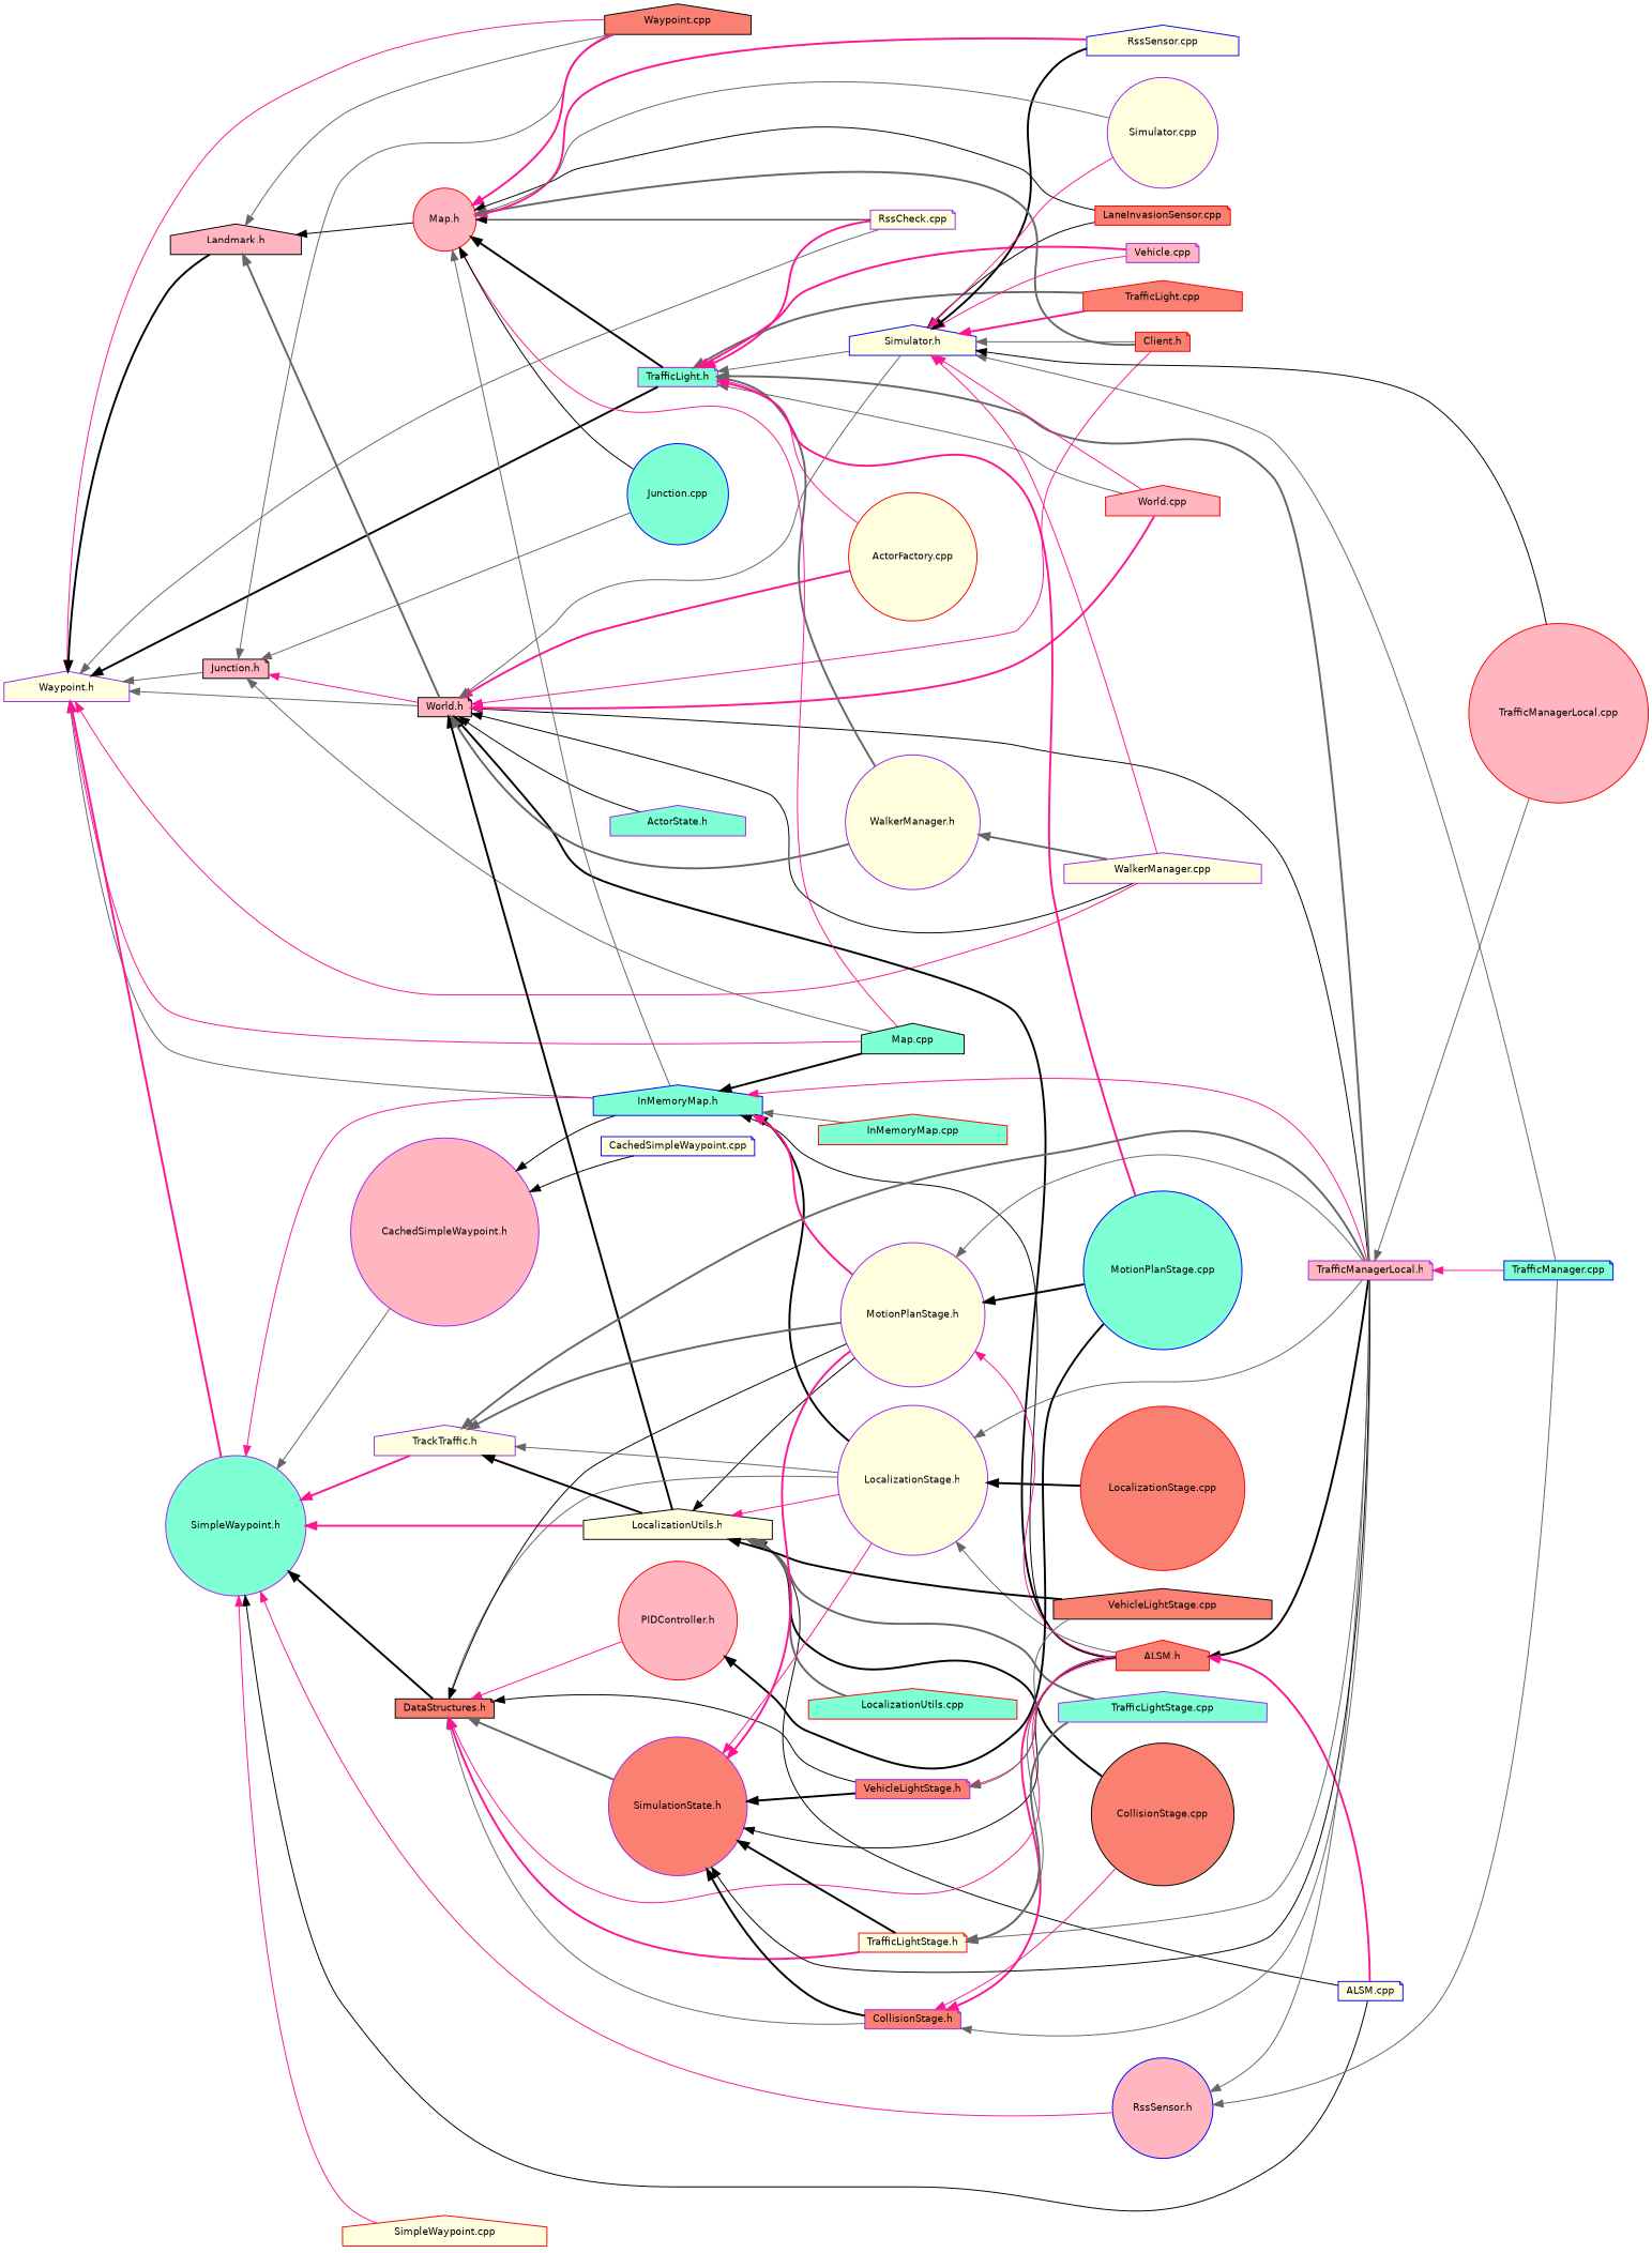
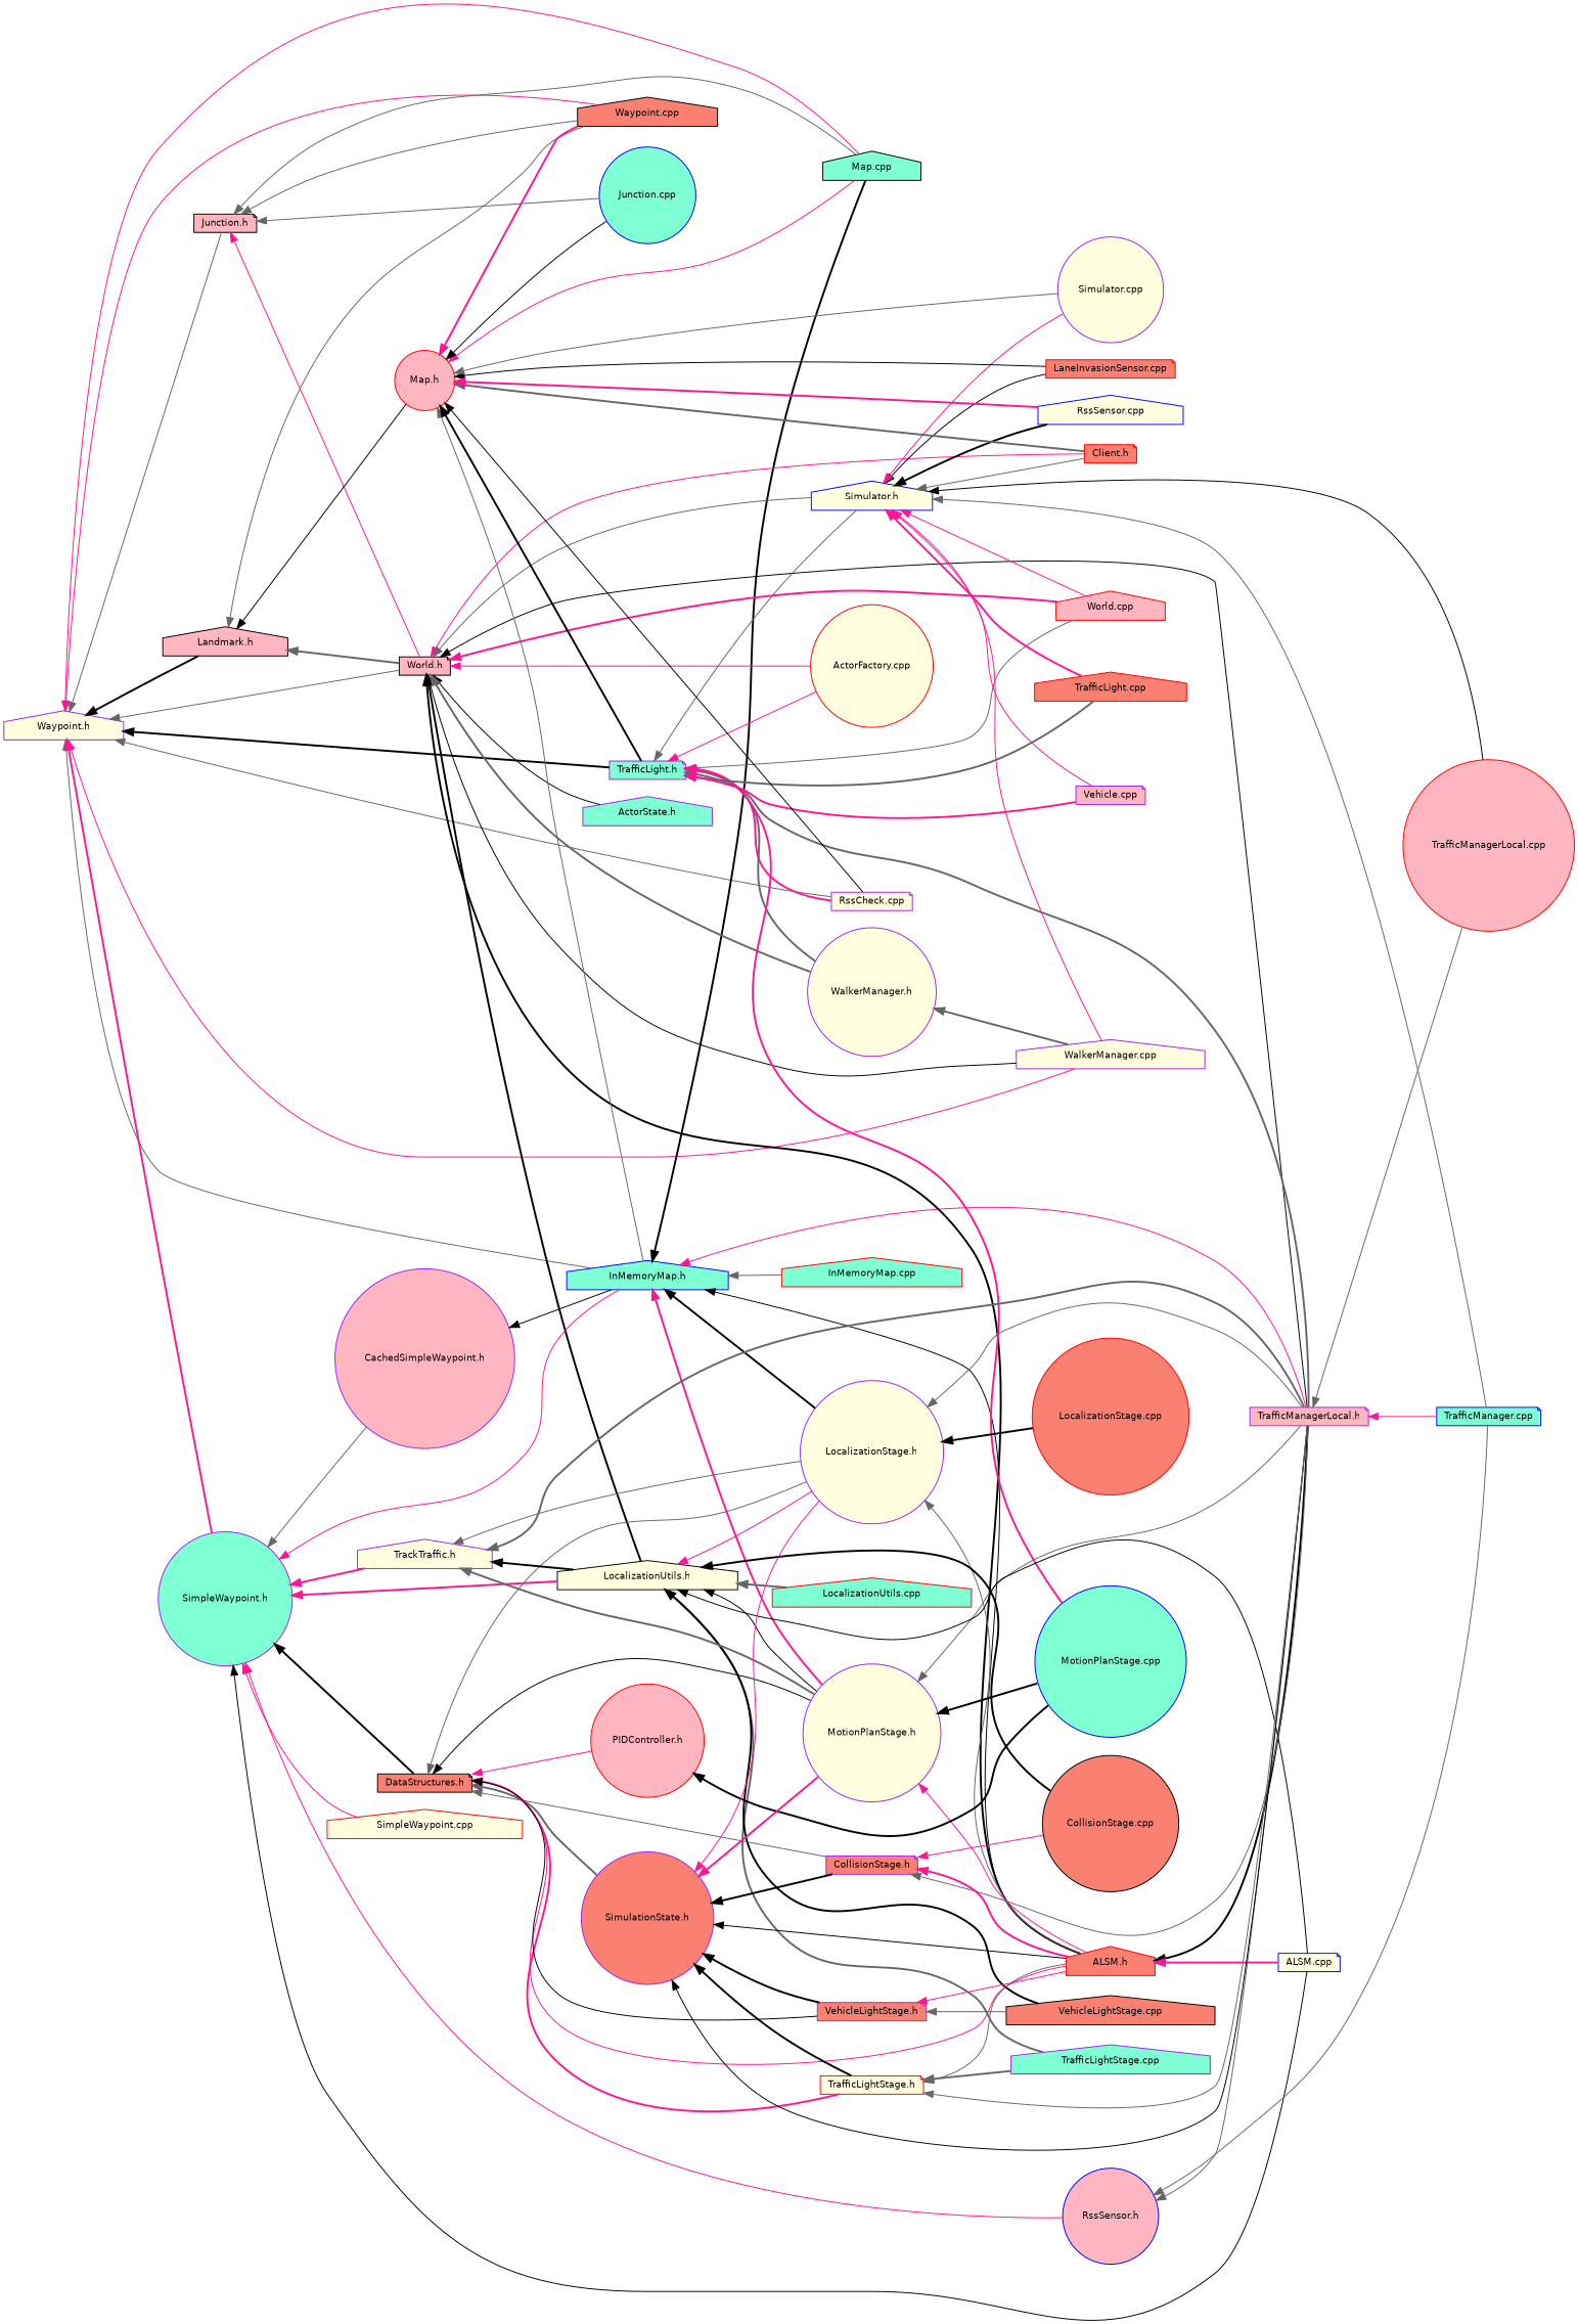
  digraph {
    rankdir=LR
    node [color=purple fillcolor=lightyellow fontname=Helvetica fontsize=10 shape=house style=filled]
    edge [color=gray40 dir=back fontname=Helvetica fontsize=10 labelfontname=Helvetica labelfontsize=10 style=solid]
    n1 [fontcolor=black height=0.2 label="Waypoint.h" width=0.4]
    n2 [color=blue fillcolor=aquamarine height=0.2 label="InMemoryMap.h" width=0.4]
    n3 [color=black fillcolor=aquamarine height=0.2 label="Map.cpp" width=0.4]
    n4 [color=black fillcolor=lightpink height=0.2 label="Junction.h" shape=note width=0.4]
    n5 [color=black fillcolor=salmon height=0.2 label="Waypoint.cpp" width=0.4]
    n6 [color=black fillcolor=lightpink height=0.2 label="World.h" shape=note width=0.4]
    n7 [height=0.2 label="WalkerManager.cpp" width=0.4]
    n8 [color=black fillcolor=lightpink height=0.2 label="Landmark.h" width=0.4]
    n9 [height=0.2 label="RssCheck.cpp" shape=note width=0.4]
    n10 [fillcolor=aquamarine height=0.2 label="TrafficLight.h" shape=note width=0.4]
    n11 [fillcolor=aquamarine height=0.2 label="SimpleWaypoint.h" shape=circle width=0.4]
    n12 [color=red fillcolor=salmon height=0.2 label="ALSM.h" width=0.4]
    n13 [fillcolor=lightpink height=0.2 label="TrafficManagerLocal.h" shape=note width=0.4]
    n14 [color=red fillcolor=aquamarine height=0.2 label="InMemoryMap.cpp" width=0.4]
    n15 [height=0.2 label="LocalizationStage.h" shape=circle width=0.4]
    n16 [height=0.2 label="MotionPlanStage.h" shape=circle width=0.4]
    n17 [color=blue fillcolor=aquamarine height=0.2 label="Junction.cpp" shape=circle width=0.4]
    n18 [color=red height=0.2 label="ActorFactory.cpp" shape=circle width=0.4]
    n19 [fillcolor=aquamarine height=0.2 label="ActorState.h" width=0.4]
    n20 [color=red fillcolor=salmon height=0.2 label="Client.h" shape=note width=0.4]
    n21 [color=black height=0.2 label="LocalizationUtils.h" width=0.4]
    n22 [color=blue height=0.2 label="Simulator.h" width=0.4]
    n23 [color=red fillcolor=lightpink height=0.2 label="World.cpp" width=0.4]
    n24 [height=0.2 label="WalkerManager.h" shape=circle width=0.4]
    n25 [color=red fillcolor=lightpink height=0.2 label="Map.h" shape=circle width=0.4]
    n26 [color=blue fillcolor=aquamarine height=0.2 label="MotionPlanStage.cpp" shape=circle width=0.4]
    n27 [color=red fillcolor=salmon height=0.2 label="TrafficLight.cpp" width=0.4]
    n28 [fillcolor=lightpink height=0.2 label="Vehicle.cpp" shape=note width=0.4]
    n29 [color=blue height=0.2 label="ALSM.cpp" shape=note width=0.4]
    n30 [fillcolor=lightpink height=0.2 label="CachedSimpleWaypoint.h" shape=circle width=0.4]
    n31 [color=black fillcolor=salmon height=0.2 label="DataStructures.h" shape=note width=0.4]
    n32 [color=red height=0.2 label="SimpleWaypoint.cpp" width=0.4]
    n33 [height=0.2 label="TrackTraffic.h" width=0.4]
    n34 [color=blue fillcolor=lightpink height=0.2 label="RssSensor.h" shape=circle width=0.4]
    n35 [color=blue fillcolor=aquamarine height=0.2 label="TrafficManager.cpp" shape=note width=0.4]
    n36 [color=red fillcolor=lightpink height=0.2 label="TrafficManagerLocal.cpp" shape=circle width=0.4]
    n37 [color=red fillcolor=salmon height=0.2 label="LocalizationStage.cpp" shape=circle width=0.4]
    n38 [color=black fillcolor=salmon height=0.2 label="CollisionStage.cpp" shape=circle width=0.4]
    n39 [color=red fillcolor=aquamarine height=0.2 label="LocalizationUtils.cpp" width=0.4]
    n40 [fillcolor=aquamarine height=0.2 label="TrafficLightStage.cpp" width=0.4]
    n41 [color=black fillcolor=salmon height=0.2 label="VehicleLightStage.cpp" width=0.4]
    n42 [color=red fillcolor=salmon height=0.2 label="LaneInvasionSensor.cpp" shape=note width=0.4]
    n43 [color=blue height=0.2 label="RssSensor.cpp" width=0.4]
    n44 [height=0.2 label="Simulator.cpp" shape=circle width=0.4]
-   n45 [color=blue height=0.2 label="CachedSimpleWaypoint.cpp" shape=note width=0.4]
    n46 [fillcolor=salmon height=0.2 label="CollisionStage.h" shape=note width=0.4]
    n47 [color=red fillcolor=lightpink height=0.2 label="PIDController.h" shape=circle width=0.4]
    n48 [fillcolor=salmon height=0.2 label="SimulationState.h" shape=circle width=0.4]
    n49 [color=red height=0.2 label="TrafficLightStage.h" shape=note width=0.4]
    n50 [fillcolor=salmon height=0.2 label="VehicleLightStage.h" shape=note width=0.4]
    n1 -> n2
    n1 -> n3 [color=deeppink]
    n1 -> n4
    n1 -> n5 [color=deeppink]
    n1 -> n6
    n1 -> n7 [color=deeppink]
    n1 -> n8 [color=black style=bold]
    n1 -> n9
    n1 -> n10 [color=black style=bold]
    n1 -> n11 [color=deeppink style=bold]
    n2 -> n3 [color=black style=bold]
    n2 -> n12 [color=black]
    n2 -> n13 [color=deeppink]
    n2 -> n14
    n2 -> n15 [color=black style=bold]
    n2 -> n16 [color=deeppink style=bold]
    n4 -> n3
    n4 -> n5
    n4 -> n6 [color=deeppink]
    n4 -> n17
    n6 -> n7 [color=black]
    n6 -> n12 [color=black style=bold]
    n6 -> n13 [color=black]
-   n6 -> n18 [color=deeppink style=bold]
+   n6 -> n18 [color=deeppink]
    n6 -> n19 [color=black]
    n6 -> n20 [color=deeppink]
    n6 -> n21 [color=black style=bold]
    n6 -> n22
    n6 -> n23 [color=deeppink style=bold]
    n6 -> n24 [style=bold]
    n8 -> n5
    n8 -> n6 [style=bold]
    n8 -> n25 [color=black]
    n10 -> n9 [color=deeppink style=bold]
    n10 -> n13 [style=bold]
    n10 -> n18 [color=deeppink]
    n10 -> n22
    n10 -> n23
    n10 -> n24 [style=bold]
    n10 -> n26 [color=deeppink style=bold]
    n10 -> n27 [style=bold]
    n10 -> n28 [color=deeppink style=bold]
    n11 -> n2 [color=deeppink]
    n11 -> n21 [color=deeppink style=bold]
    n11 -> n29 [color=black]
    n11 -> n30
    n11 -> n31 [color=black style=bold]
    n11 -> n32 [color=deeppink]
    n11 -> n33 [color=deeppink style=bold]
    n11 -> n34 [color=deeppink]
    n12 -> n13 [color=black style=bold]
    n12 -> n29 [color=deeppink style=bold]
    n13 -> n35 [color=deeppink]
    n13 -> n36
    n15 -> n12
    n15 -> n13
    n15 -> n37 [color=black style=bold]
    n16 -> n12 [color=deeppink]
    n16 -> n13
    n16 -> n26 [color=black style=bold]
    n21 -> n15 [color=deeppink]
    n21 -> n16 [color=black]
    n21 -> n29 [color=black]
    n21 -> n38 [color=black style=bold]
    n21 -> n39 [style=bold]
    n21 -> n40 [style=bold]
    n21 -> n41 [color=black style=bold]
    n22 -> n7 [color=deeppink]
    n22 -> n20
    n22 -> n23 [color=deeppink]
    n22 -> n27 [color=deeppink style=bold]
    n22 -> n28 [color=deeppink]
    n22 -> n35
    n22 -> n36 [color=black]
    n22 -> n42 [color=black]
    n22 -> n43 [color=black style=bold]
    n22 -> n44 [color=deeppink]
    n24 -> n7 [style=bold]
    n25 -> n2
    n25 -> n3 [color=deeppink]
    n25 -> n5 [color=deeppink style=bold]
    n25 -> n9 [color=black]
    n25 -> n10 [color=black style=bold]
    n25 -> n17 [color=black]
    n25 -> n20 [style=bold]
    n25 -> n42 [color=black]
    n25 -> n43 [color=deeppink style=bold]
    n25 -> n44
    n30 -> n2 [color=black]
-   n30 -> n45 [color=black]
    n31 -> n12 [color=deeppink]
    n31 -> n15
    n31 -> n16 [color=black]
    n31 -> n46
    n31 -> n47 [color=deeppink]
    n31 -> n48 [style=bold]
    n31 -> n49 [color=deeppink style=bold]
    n31 -> n50 [color=black]
    n33 -> n13 [style=bold]
    n33 -> n15
    n33 -> n16 [style=bold]
    n33 -> n21 [color=black style=bold]
    n34 -> n13
    n34 -> n35
    n46 -> n12 [color=deeppink style=bold]
    n46 -> n13
    n46 -> n38 [color=deeppink]
    n47 -> n26 [color=black style=bold]
    n48 -> n12 [color=black]
    n48 -> n13 [color=black]
    n48 -> n15 [color=deeppink]
    n48 -> n16 [color=deeppink style=bold]
    n48 -> n46 [color=black style=bold]
    n48 -> n49 [color=black style=bold]
    n48 -> n50 [color=black style=bold]
    n49 -> n12
    n49 -> n13
    n49 -> n40 [style=bold]
    n50 -> n12 [color=deeppink]
    n50 -> n41
  }
